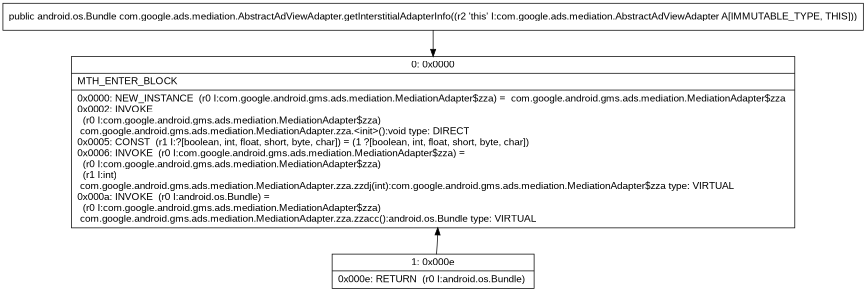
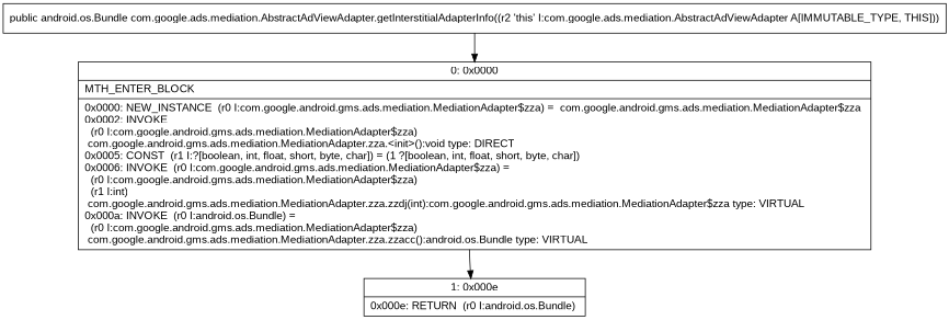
  digraph {
    fontname="Liberation Sans"
    node [shape=record fontname="Liberation Sans"]
    edge [fontname="Liberation Sans"]
    n1 [label="{0\:\ 0x0000|MTH_ENTER_BLOCK\l|0x0000: NEW_INSTANCE  (r0 I:com.google.android.gms.ads.mediation.MediationAdapter$zza) =  com.google.android.gms.ads.mediation.MediationAdapter$zza \l0x0002: INVOKE  \l  (r0 I:com.google.android.gms.ads.mediation.MediationAdapter$zza)\l com.google.android.gms.ads.mediation.MediationAdapter.zza.\<init\>():void type: DIRECT \l0x0005: CONST  (r1 I:?[boolean, int, float, short, byte, char]) = (1 ?[boolean, int, float, short, byte, char]) \l0x0006: INVOKE  (r0 I:com.google.android.gms.ads.mediation.MediationAdapter$zza) = \l  (r0 I:com.google.android.gms.ads.mediation.MediationAdapter$zza)\l  (r1 I:int)\l com.google.android.gms.ads.mediation.MediationAdapter.zza.zzdj(int):com.google.android.gms.ads.mediation.MediationAdapter$zza type: VIRTUAL \l0x000a: INVOKE  (r0 I:android.os.Bundle) = \l  (r0 I:com.google.android.gms.ads.mediation.MediationAdapter$zza)\l com.google.android.gms.ads.mediation.MediationAdapter.zza.zzacc():android.os.Bundle type: VIRTUAL \l}"]
    n2 [label="{1\:\ 0x000e|0x000e: RETURN  (r0 I:android.os.Bundle) \l}"]
    n3 [label="{public android.os.Bundle com.google.ads.mediation.AbstractAdViewAdapter.getInterstitialAdapterInfo((r2 'this' I:com.google.ads.mediation.AbstractAdViewAdapter A[IMMUTABLE_TYPE, THIS])) }"]
-   n2 -> n1
+   n1 -> n2
    n3 -> n1
  }
